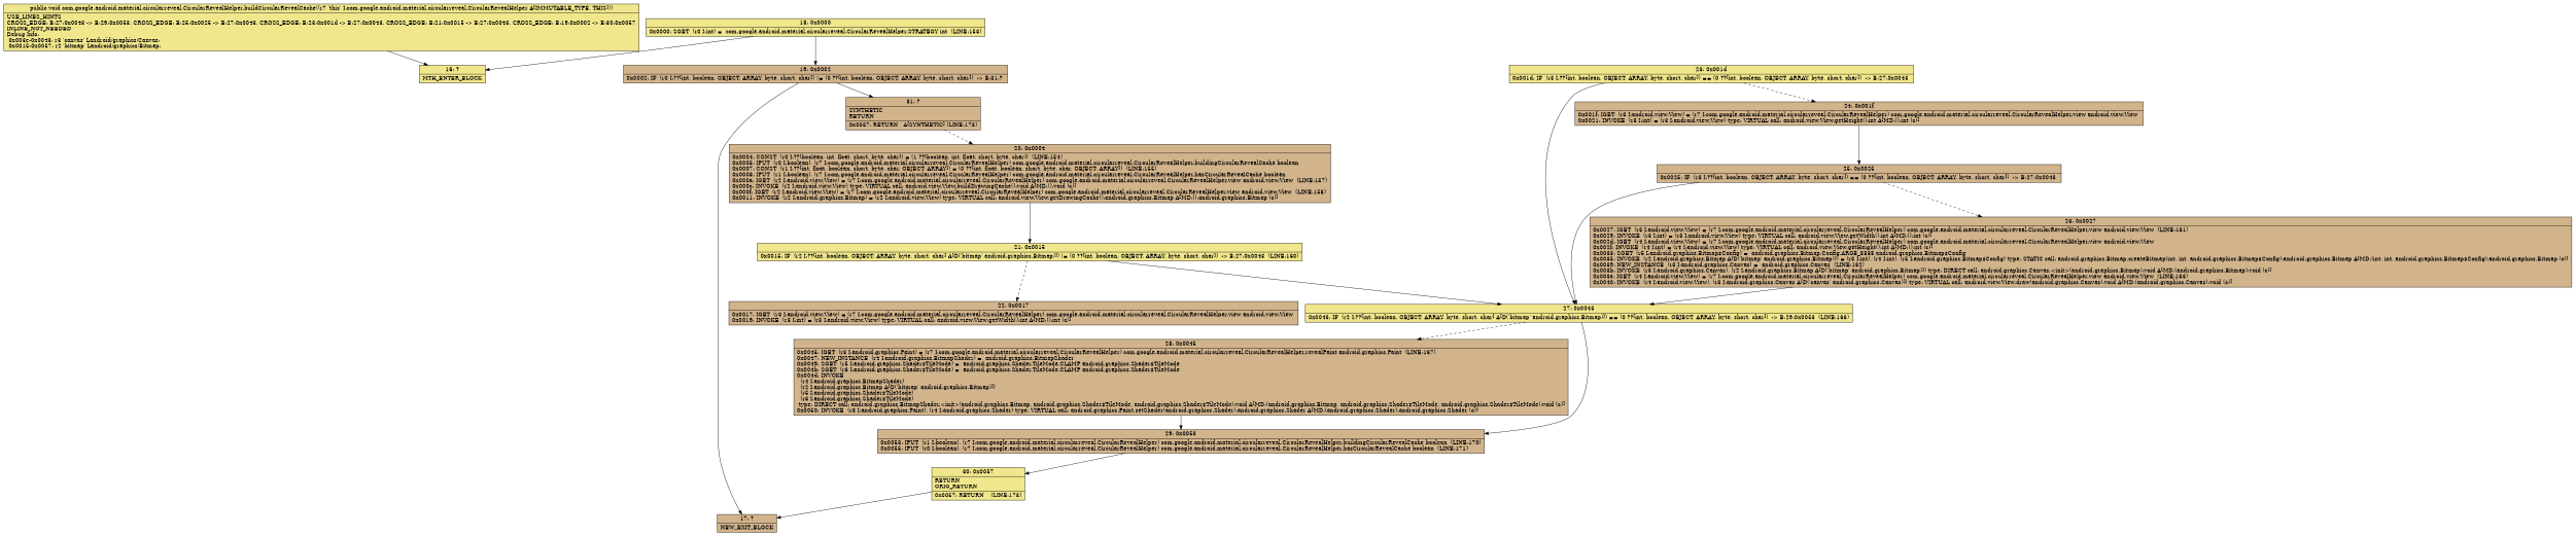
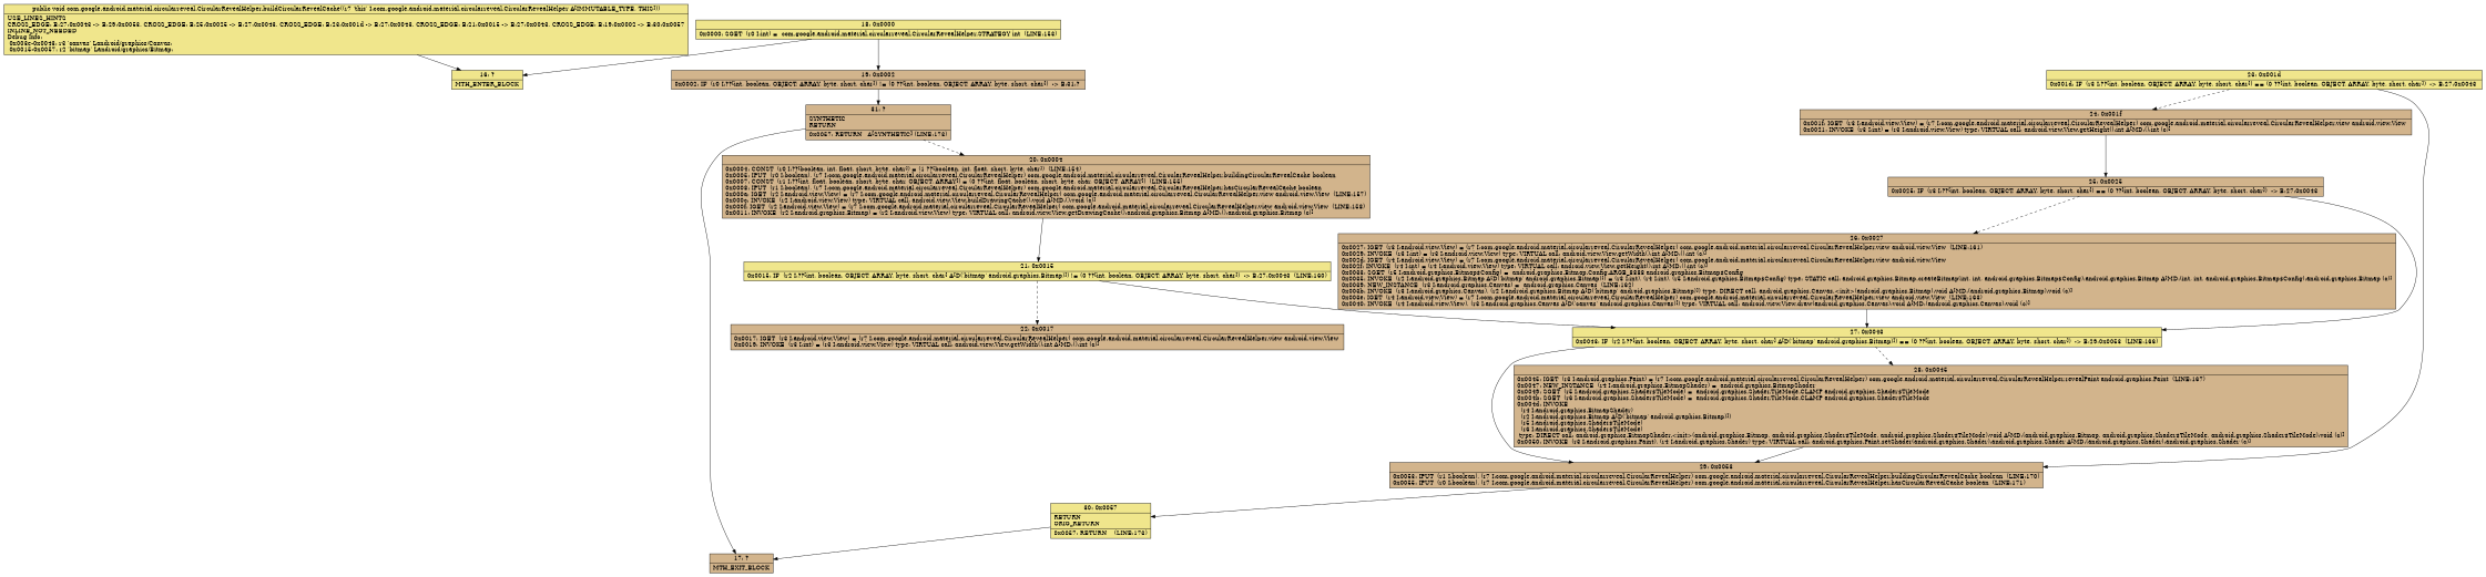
  digraph {
    node [fillcolor=tan shape=record style=filled]
    n1 [fillcolor=khaki label="{16\:\ ?|MTH_ENTER_BLOCK\l}"]
    n2 [fillcolor=khaki label="{18\:\ 0x0000|0x0000: SGET  (r0 I:int) =  com.google.android.material.circularreveal.CircularRevealHelper.STRATEGY int  (LINE:153)\l}"]
    n3 [label="{19\:\ 0x0002|0x0002: IF  (r0 I:??[int, boolean, OBJECT, ARRAY, byte, short, char]) != (0 ??[int, boolean, OBJECT, ARRAY, byte, short, char])  \-\> B:31:? \l}"]
    n4 [label="{31\:\ ?|SYNTHETIC\lRETURN\l|0x0057: RETURN   A[SYNTHETIC] (LINE:173)\l}"]
    n5 [label="{20\:\ 0x0004|0x0004: CONST  (r0 I:??[boolean, int, float, short, byte, char]) = (1 ??[boolean, int, float, short, byte, char])  (LINE:154)\l0x0005: IPUT  (r0 I:boolean), (r7 I:com.google.android.material.circularreveal.CircularRevealHelper) com.google.android.material.circularreveal.CircularRevealHelper.buildingCircularRevealCache boolean \l0x0007: CONST  (r1 I:??[int, float, boolean, short, byte, char, OBJECT, ARRAY]) = (0 ??[int, float, boolean, short, byte, char, OBJECT, ARRAY])  (LINE:155)\l0x0008: IPUT  (r1 I:boolean), (r7 I:com.google.android.material.circularreveal.CircularRevealHelper) com.google.android.material.circularreveal.CircularRevealHelper.hasCircularRevealCache boolean \l0x000a: IGET  (r2 I:android.view.View) = (r7 I:com.google.android.material.circularreveal.CircularRevealHelper) com.google.android.material.circularreveal.CircularRevealHelper.view android.view.View  (LINE:157)\l0x000c: INVOKE  (r2 I:android.view.View) type: VIRTUAL call: android.view.View.buildDrawingCache():void A[MD:():void (c)]\l0x000f: IGET  (r2 I:android.view.View) = (r7 I:com.google.android.material.circularreveal.CircularRevealHelper) com.google.android.material.circularreveal.CircularRevealHelper.view android.view.View  (LINE:158)\l0x0011: INVOKE  (r2 I:android.graphics.Bitmap) = (r2 I:android.view.View) type: VIRTUAL call: android.view.View.getDrawingCache():android.graphics.Bitmap A[MD:():android.graphics.Bitmap (c)]\l}"]
    n6 [fillcolor=khaki label="{21\:\ 0x0015|0x0015: IF  (r2 I:??[int, boolean, OBJECT, ARRAY, byte, short, char] A[D('bitmap' android.graphics.Bitmap)]) != (0 ??[int, boolean, OBJECT, ARRAY, byte, short, char])  \-\> B:27:0x0043  (LINE:160)\l}"]
-   n7 [label="{17\:\ ?|NEW_EXIT_BLOCK\l}"]
+   n7 [label="{17\:\ ?|MTH_EXIT_BLOCK\l}"]
    n8 [label="{22\:\ 0x0017|0x0017: IGET  (r3 I:android.view.View) = (r7 I:com.google.android.material.circularreveal.CircularRevealHelper) com.google.android.material.circularreveal.CircularRevealHelper.view android.view.View \l0x0019: INVOKE  (r3 I:int) = (r3 I:android.view.View) type: VIRTUAL call: android.view.View.getWidth():int A[MD:():int (c)]\l}"]
    n9 [fillcolor=khaki label="{27\:\ 0x0043|0x0043: IF  (r2 I:??[int, boolean, OBJECT, ARRAY, byte, short, char] A[D('bitmap' android.graphics.Bitmap)]) == (0 ??[int, boolean, OBJECT, ARRAY, byte, short, char])  \-\> B:29:0x0053  (LINE:166)\l}"]
    n10 [label="{28\:\ 0x0045|0x0045: IGET  (r3 I:android.graphics.Paint) = (r7 I:com.google.android.material.circularreveal.CircularRevealHelper) com.google.android.material.circularreveal.CircularRevealHelper.revealPaint android.graphics.Paint  (LINE:167)\l0x0047: NEW_INSTANCE  (r4 I:android.graphics.BitmapShader) =  android.graphics.BitmapShader \l0x0049: SGET  (r5 I:android.graphics.Shader$TileMode) =  android.graphics.Shader.TileMode.CLAMP android.graphics.Shader$TileMode \l0x004b: SGET  (r6 I:android.graphics.Shader$TileMode) =  android.graphics.Shader.TileMode.CLAMP android.graphics.Shader$TileMode \l0x004d: INVOKE  \l  (r4 I:android.graphics.BitmapShader)\l  (r2 I:android.graphics.Bitmap A[D('bitmap' android.graphics.Bitmap)])\l  (r5 I:android.graphics.Shader$TileMode)\l  (r6 I:android.graphics.Shader$TileMode)\l type: DIRECT call: android.graphics.BitmapShader.\<init\>(android.graphics.Bitmap, android.graphics.Shader$TileMode, android.graphics.Shader$TileMode):void A[MD:(android.graphics.Bitmap, android.graphics.Shader$TileMode, android.graphics.Shader$TileMode):void (c)]\l0x0050: INVOKE  (r3 I:android.graphics.Paint), (r4 I:android.graphics.Shader) type: VIRTUAL call: android.graphics.Paint.setShader(android.graphics.Shader):android.graphics.Shader A[MD:(android.graphics.Shader):android.graphics.Shader (c)]\l}"]
    n11 [label="{29\:\ 0x0053|0x0053: IPUT  (r1 I:boolean), (r7 I:com.google.android.material.circularreveal.CircularRevealHelper) com.google.android.material.circularreveal.CircularRevealHelper.buildingCircularRevealCache boolean  (LINE:170)\l0x0055: IPUT  (r0 I:boolean), (r7 I:com.google.android.material.circularreveal.CircularRevealHelper) com.google.android.material.circularreveal.CircularRevealHelper.hasCircularRevealCache boolean  (LINE:171)\l}"]
    n12 [fillcolor=khaki label="{23\:\ 0x001d|0x001d: IF  (r3 I:??[int, boolean, OBJECT, ARRAY, byte, short, char]) == (0 ??[int, boolean, OBJECT, ARRAY, byte, short, char])  \-\> B:27:0x0043 \l}"]
    n13 [label="{24\:\ 0x001f|0x001f: IGET  (r3 I:android.view.View) = (r7 I:com.google.android.material.circularreveal.CircularRevealHelper) com.google.android.material.circularreveal.CircularRevealHelper.view android.view.View \l0x0021: INVOKE  (r3 I:int) = (r3 I:android.view.View) type: VIRTUAL call: android.view.View.getHeight():int A[MD:():int (c)]\l}"]
    n14 [label="{25\:\ 0x0025|0x0025: IF  (r3 I:??[int, boolean, OBJECT, ARRAY, byte, short, char]) == (0 ??[int, boolean, OBJECT, ARRAY, byte, short, char])  \-\> B:27:0x0043 \l}"]
    n15 [label="{26\:\ 0x0027|0x0027: IGET  (r3 I:android.view.View) = (r7 I:com.google.android.material.circularreveal.CircularRevealHelper) com.google.android.material.circularreveal.CircularRevealHelper.view android.view.View  (LINE:161)\l0x0029: INVOKE  (r3 I:int) = (r3 I:android.view.View) type: VIRTUAL call: android.view.View.getWidth():int A[MD:():int (c)]\l0x002d: IGET  (r4 I:android.view.View) = (r7 I:com.google.android.material.circularreveal.CircularRevealHelper) com.google.android.material.circularreveal.CircularRevealHelper.view android.view.View \l0x002f: INVOKE  (r4 I:int) = (r4 I:android.view.View) type: VIRTUAL call: android.view.View.getHeight():int A[MD:():int (c)]\l0x0033: SGET  (r5 I:android.graphics.Bitmap$Config) =  android.graphics.Bitmap.Config.ARGB_8888 android.graphics.Bitmap$Config \l0x0035: INVOKE  (r2 I:android.graphics.Bitmap A[D('bitmap' android.graphics.Bitmap)]) = (r3 I:int), (r4 I:int), (r5 I:android.graphics.Bitmap$Config) type: STATIC call: android.graphics.Bitmap.createBitmap(int, int, android.graphics.Bitmap$Config):android.graphics.Bitmap A[MD:(int, int, android.graphics.Bitmap$Config):android.graphics.Bitmap (c)]\l0x0039: NEW_INSTANCE  (r3 I:android.graphics.Canvas) =  android.graphics.Canvas  (LINE:162)\l0x003b: INVOKE  (r3 I:android.graphics.Canvas), (r2 I:android.graphics.Bitmap A[D('bitmap' android.graphics.Bitmap)]) type: DIRECT call: android.graphics.Canvas.\<init\>(android.graphics.Bitmap):void A[MD:(android.graphics.Bitmap):void (c)]\l0x003e: IGET  (r4 I:android.view.View) = (r7 I:com.google.android.material.circularreveal.CircularRevealHelper) com.google.android.material.circularreveal.CircularRevealHelper.view android.view.View  (LINE:163)\l0x0040: INVOKE  (r4 I:android.view.View), (r3 I:android.graphics.Canvas A[D('canvas' android.graphics.Canvas)]) type: VIRTUAL call: android.view.View.draw(android.graphics.Canvas):void A[MD:(android.graphics.Canvas):void (c)]\l}"]
    n16 [fillcolor=khaki label="{30\:\ 0x0057|RETURN\lORIG_RETURN\l|0x0057: RETURN    (LINE:173)\l}"]
    n17 [fillcolor=khaki label="{public void com.google.android.material.circularreveal.CircularRevealHelper.buildCircularRevealCache((r7 'this' I:com.google.android.material.circularreveal.CircularRevealHelper A[IMMUTABLE_TYPE, THIS]))  | USE_LINES_HINTS\lCROSS_EDGE: B:27:0x0043 \-\> B:29:0x0053, CROSS_EDGE: B:25:0x0025 \-\> B:27:0x0043, CROSS_EDGE: B:23:0x001d \-\> B:27:0x0043, CROSS_EDGE: B:21:0x0015 \-\> B:27:0x0043, CROSS_EDGE: B:19:0x0002 \-\> B:30:0x0057\lINLINE_NOT_NEEDED\lDebug Info:\l  0x003e\-0x0043: r3 'canvas' Landroid\/graphics\/Canvas;\l  0x0015\-0x0057: r2 'bitmap' Landroid\/graphics\/Bitmap;\l}"]
    n2 -> n1
    n2 -> n3
    n3 -> n4
    n4 -> n5 [style=dashed]
-   n3 -> n7
+   n4 -> n7
    n5 -> n6
    n6 -> n8 [style=dashed]
    n6 -> n9
    n9 -> n10 [style=dashed]
    n9 -> n11
    n10 -> n11
    n11 -> n16
-   n12 -> n9
+   n12 -> n11
    n12 -> n13 [style=dashed]
    n13 -> n14
    n14 -> n9
    n14 -> n15 [style=dashed]
    n15 -> n9
    n16 -> n7
    n17 -> n1
  }
